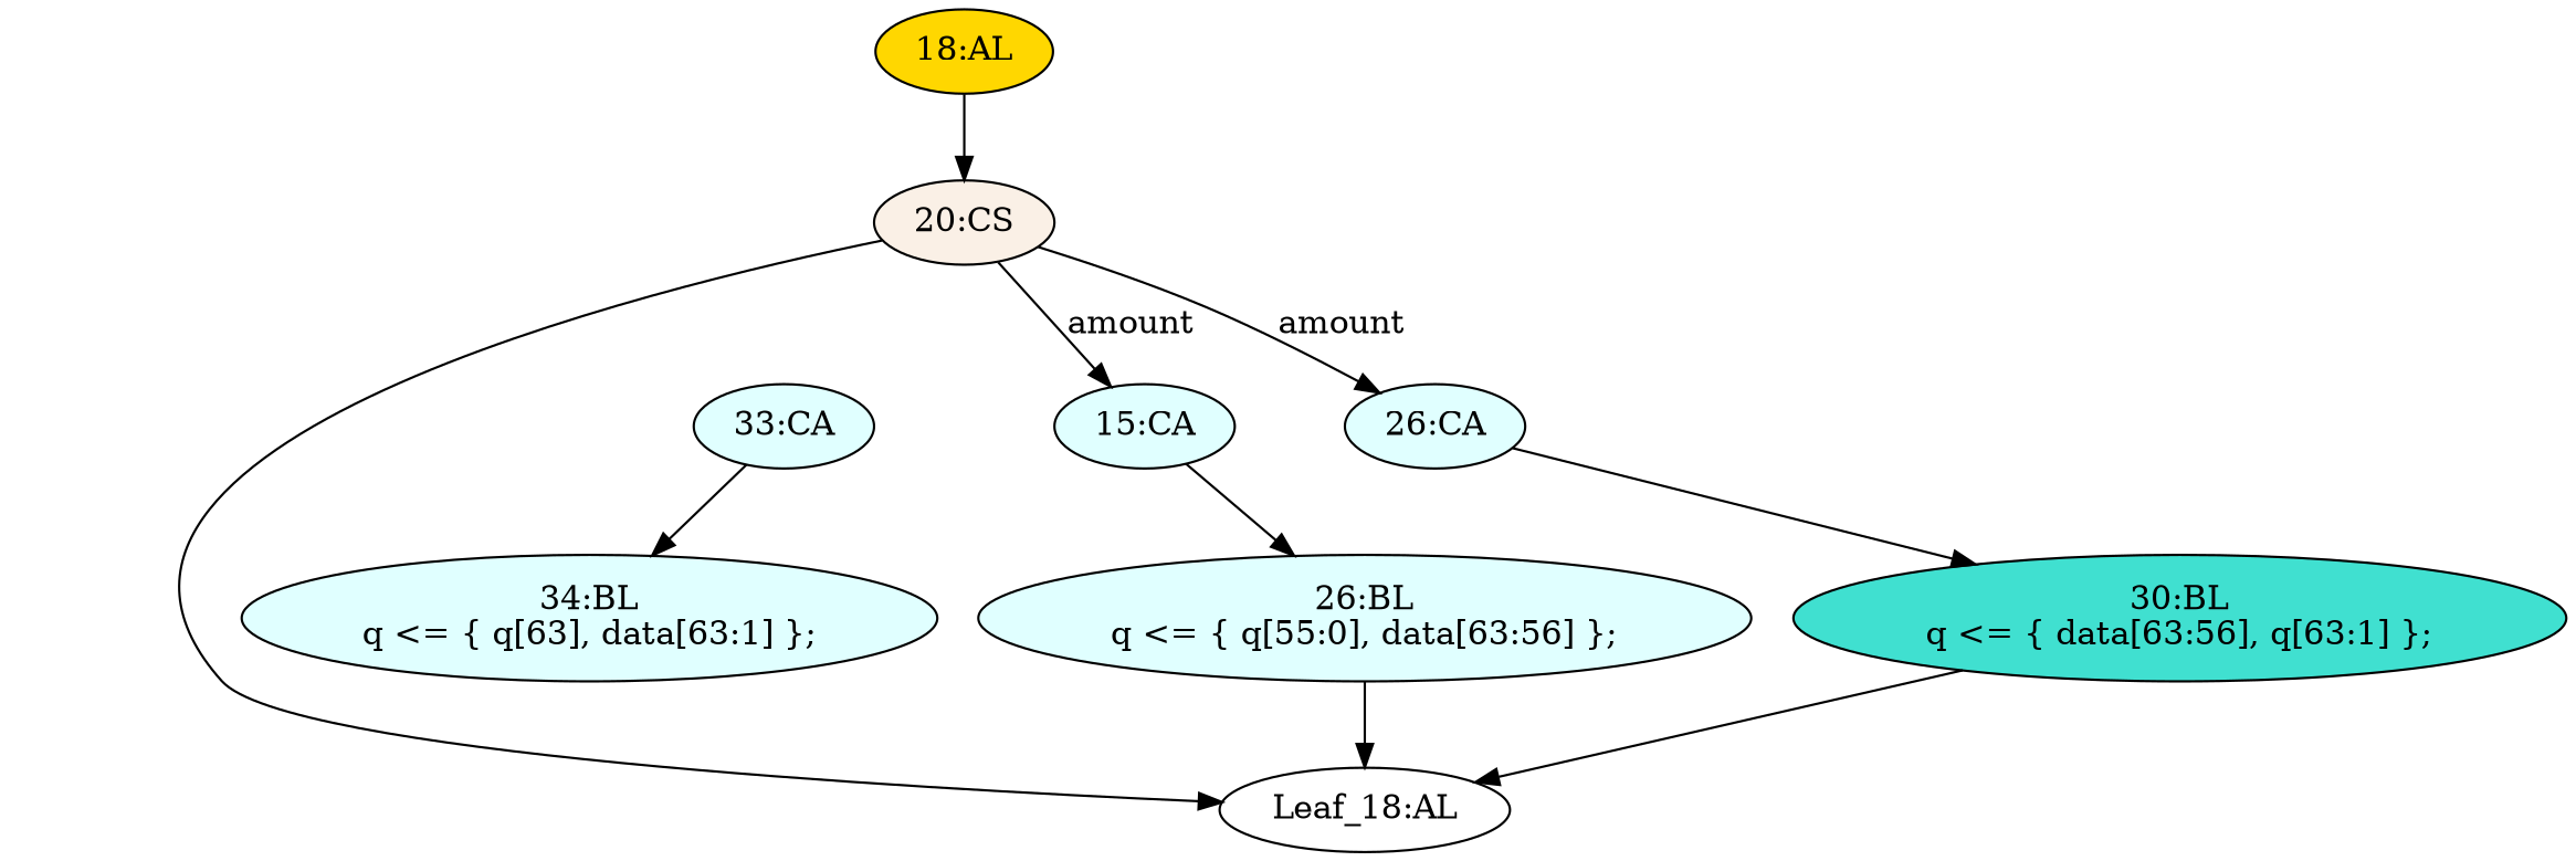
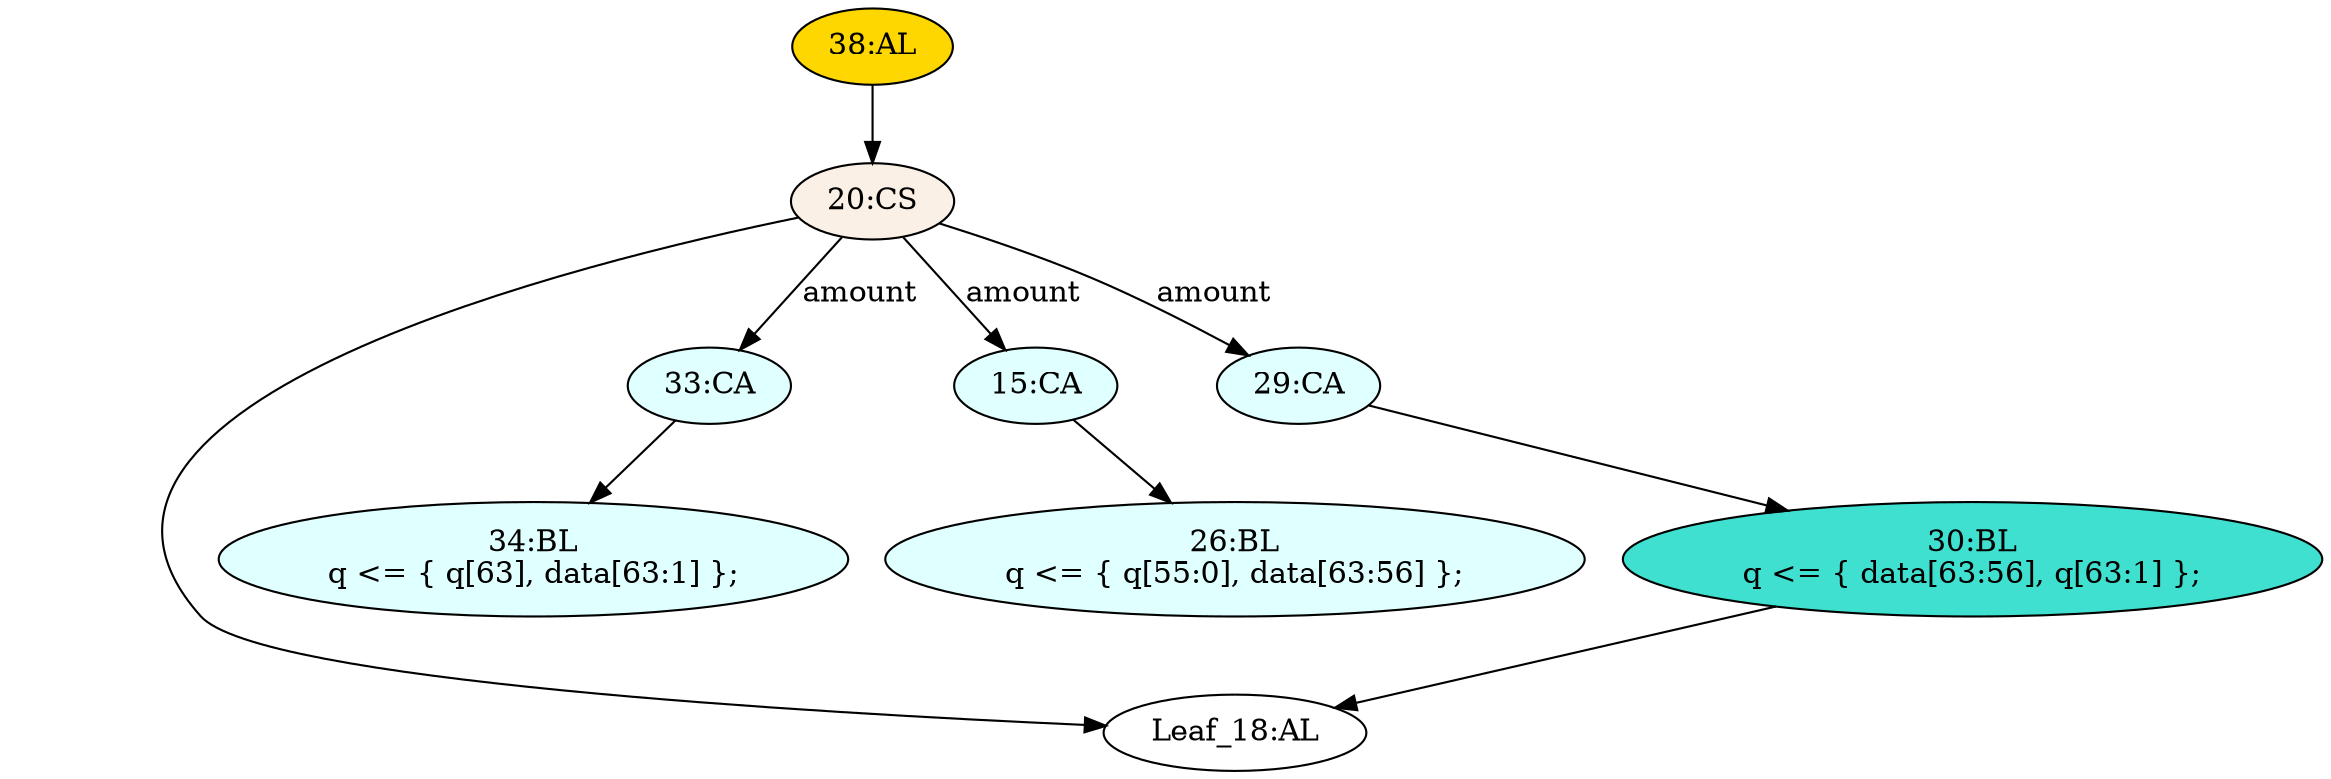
  strict digraph {
    node [fillcolor=lightcyan statements="[]" style=filled typ=Block]
    edge [cond="[]" lineno=None]
    n1 [ast="<pyverilog.vparser.ast.Block object at 0x7f2f04498810>" label="34:BL\nq <= { q[63], data[63:1] };" statements="[<pyverilog.vparser.ast.NonblockingSubstitution object at 0x7f2f04498850>]"]
    n2 [def_var="['q']" label="Leaf_18:AL" fillcolor="" statements="" style="" typ=""]
    n3 [ast="<pyverilog.vparser.ast.Case object at 0x7f2f04498790>" label="33:CA" typ=Case]
    n4 [ast="<pyverilog.vparser.ast.Case object at 0x7f2f04498310>" label="15:CA" typ=Case]
    n5 [ast="<pyverilog.vparser.ast.Block object at 0x7f2f04498390>" label="26:BL\nq <= { q[55:0], data[63:56] };" statements="[<pyverilog.vparser.ast.NonblockingSubstitution object at 0x7f2f044983d0>]"]
    n6 [ast="<pyverilog.vparser.ast.CaseStatement object at 0x7f2f04497e90>" fillcolor=linen label="20:CS" typ=CaseStatement]
-   n7 [ast="<pyverilog.vparser.ast.Case object at 0x7f2f02d3d5d0>" label="26:CA" typ=Case]
+   n7 [ast="<pyverilog.vparser.ast.Case object at 0x7f2f02d3d5d0>" label="29:CA" typ=Case]
    n8 [ast="<pyverilog.vparser.ast.Block object at 0x7f2f02d3d810>" fillcolor=turquoise label="30:BL\nq <= { data[63:56], q[63:1] };" statements="[<pyverilog.vparser.ast.NonblockingSubstitution object at 0x7f2f02d3da50>]"]
-   n9 [ast="<pyverilog.vparser.ast.Always object at 0x7f2f04498c10>" clk_sens=True fillcolor=gold label="18:AL" sens="['clk']" typ=Always use_var="['q', 'amount', 'data']"]
+   n9 [ast="<pyverilog.vparser.ast.Always object at 0x7f2f04498c10>" clk_sens=True fillcolor=gold label="38:AL" sens="['clk']" typ=Always use_var="['q', 'amount', 'data']"]
    n3 -> n1
    n4 -> n5
-   n5 -> n2
    n6 -> n2
+   n6 -> n3 [cond="['amount']" label=amount lineno=20]
    n6 -> n4 [cond="['amount']" label=amount lineno=20]
    n6 -> n7 [cond="['amount']" label=amount lineno=20]
    n7 -> n8
    n8 -> n2
    n9 -> n6
  }
